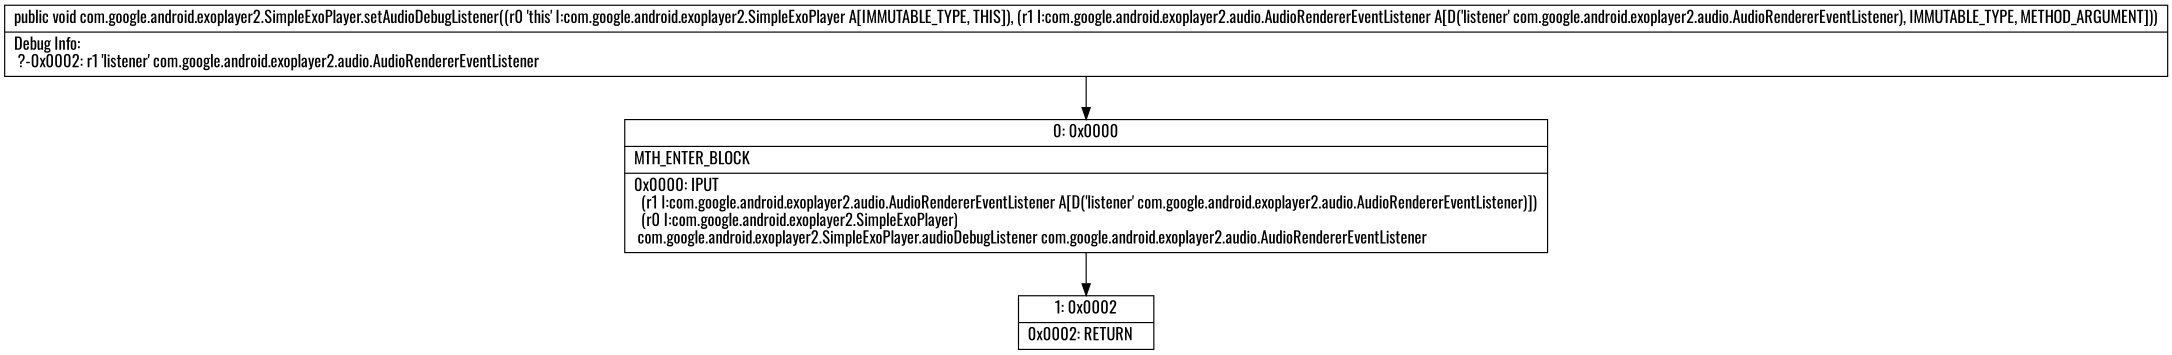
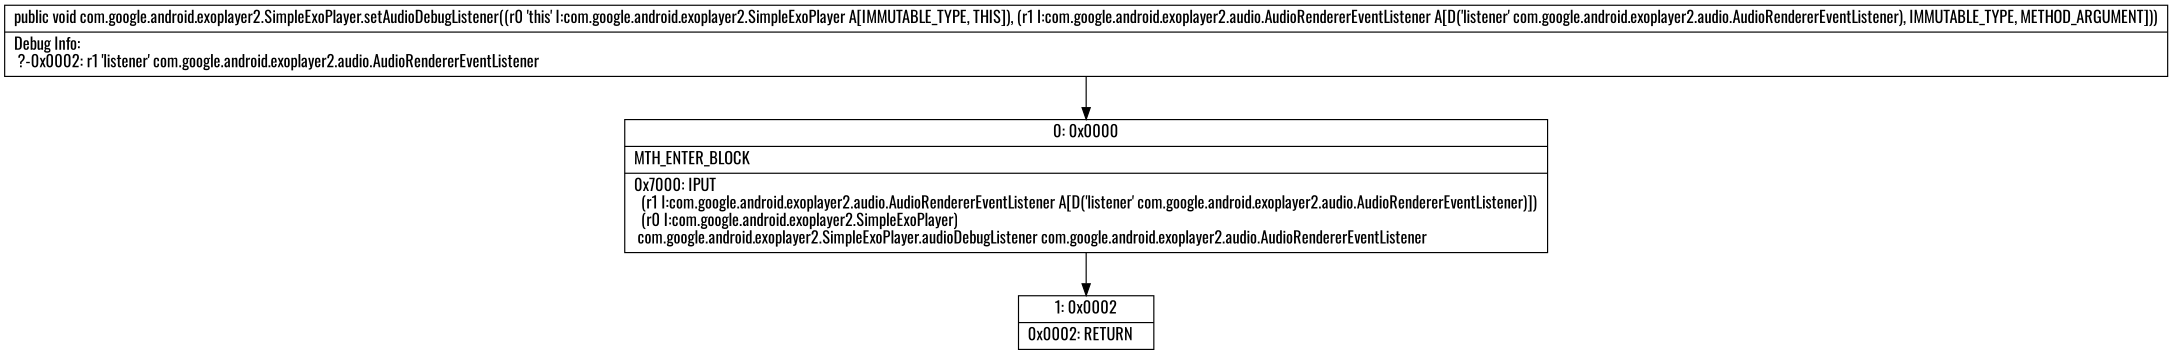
  digraph {
    fontname=Oswald
    node [shape=record fontname=Oswald]
    edge [fontname=Oswald]
-   n1 [label="{0\:\ 0x0000|MTH_ENTER_BLOCK\l|0x0000: IPUT  \l  (r1 I:com.google.android.exoplayer2.audio.AudioRendererEventListener A[D('listener' com.google.android.exoplayer2.audio.AudioRendererEventListener)])\l  (r0 I:com.google.android.exoplayer2.SimpleExoPlayer)\l com.google.android.exoplayer2.SimpleExoPlayer.audioDebugListener com.google.android.exoplayer2.audio.AudioRendererEventListener \l}"]
+   n1 [label="{0\:\ 0x0000|MTH_ENTER_BLOCK\l|0x7000: IPUT  \l  (r1 I:com.google.android.exoplayer2.audio.AudioRendererEventListener A[D('listener' com.google.android.exoplayer2.audio.AudioRendererEventListener)])\l  (r0 I:com.google.android.exoplayer2.SimpleExoPlayer)\l com.google.android.exoplayer2.SimpleExoPlayer.audioDebugListener com.google.android.exoplayer2.audio.AudioRendererEventListener \l}"]
    n2 [label="{1\:\ 0x0002|0x0002: RETURN   \l}"]
    n3 [label="{public void com.google.android.exoplayer2.SimpleExoPlayer.setAudioDebugListener((r0 'this' I:com.google.android.exoplayer2.SimpleExoPlayer A[IMMUTABLE_TYPE, THIS]), (r1 I:com.google.android.exoplayer2.audio.AudioRendererEventListener A[D('listener' com.google.android.exoplayer2.audio.AudioRendererEventListener), IMMUTABLE_TYPE, METHOD_ARGUMENT]))  | Debug Info:\l  ?\-0x0002: r1 'listener' com.google.android.exoplayer2.audio.AudioRendererEventListener\l}"]
    n1 -> n2
    n3 -> n1
  }
